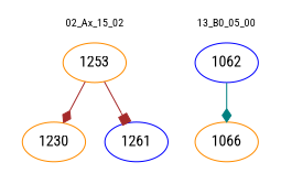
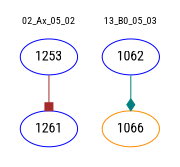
  digraph {
    fontname="Roboto Condensed"
    node [color=darkorange fontname="Roboto Condensed"]
    edge [arrowhead=diamond color=brown fontname="Roboto Condensed"]
-   n1 [label=1253]
-   n2 [label=1230]
+   n1 [color=blue label=1253]
    n3 [color=blue label=1261]
    n4 [color=blue label=1062]
    n5 [label=1066]
    subgraph cluster_1 {
      color=white
      fontsize=10
-     label="02_Ax_15_02"
+     label="02_Ax_05_02"
      n1
-     n2
      n3
    }
    subgraph cluster_2 {
      color=white
      fontsize=10
-     label="13_B0_05_00"
+     label="13_B0_05_03"
      n4
      n5
    }
-   n1 -> n2
    n1 -> n3 [arrowhead=box]
    n4 -> n5 [color=teal]
  }
